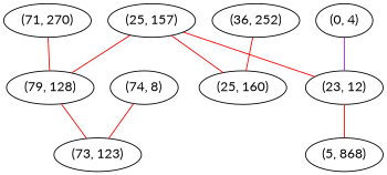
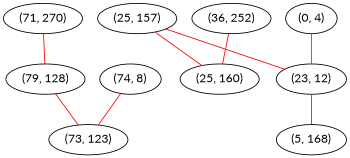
  graph {
    fontname=Lato
    node [fontname=Lato]
    edge [color=red fontname=Lato weight=1]
    n1 [label="(79, 128)"]
    "(25, 157)"
    "(25, 160)"
    "(23, 12)"
    "(73, 123)"
-   "(5, 168)" [label="(5, 868)"]
+   "(5, 168)"
    "(71, 270)"
    "(36, 252)"
    "(74, 8)"
    n10 [label="(0, 4)"]
    n1 -- "(73, 123)"
-   "(25, 157)" -- n1
    "(25, 157)" -- "(25, 160)"
    "(25, 157)" -- "(23, 12)"
    "(23, 12)" -- "(5, 168)"
    "(71, 270)" -- n1
    "(36, 252)" -- "(25, 160)"
    "(74, 8)" -- "(73, 123)"
    n10 -- "(23, 12)" [color=purple weight=4]
  }
